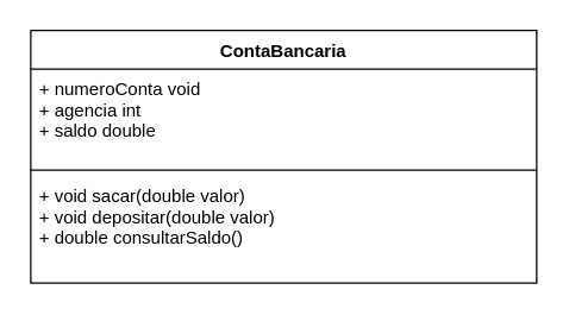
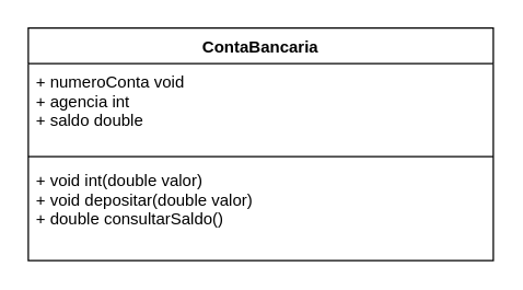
  <mxCell id="0" />
  <mxCell id="1" parent="0" />
  <mxCell id="2" value="ContaBancaria" style="swimlane;fontStyle=1;align=center;verticalAlign=top;childLayout=stackLayout;horizontal=1;startSize=26;horizontalStack=0;resizeParent=1;resizeParentMax=0;resizeLast=0;collapsible=1;marginBottom=0;" vertex="1" parent="1"><mxGeometry x="20" y="20" width="340" height="170" as="geometry" /></mxCell>
  <mxCell id="3" value="+ numeroConta void&#10;+ agencia int&#10;+ saldo double" style="text;strokeColor=none;fillColor=none;align=left;verticalAlign=top;spacingLeft=4;spacingRight=4;overflow=hidden;rotatable=0;points=[[0,0.5],[1,0.5]];portConstraint=eastwest;" vertex="1" parent="2"><mxGeometry y="26" width="340" height="64" as="geometry" /></mxCell>
  <mxCell id="4" value="" style="line;strokeWidth=1;fillColor=none;align=left;verticalAlign=middle;spacingTop=-1;spacingLeft=3;spacingRight=3;rotatable=0;labelPosition=right;points=[];portConstraint=eastwest;strokeColor=inherit;" vertex="1" parent="2"><mxGeometry y="90" width="340" height="8" as="geometry" /></mxCell>
- <mxCell id="5" value="+ void sacar(double valor)&#10;+ void depositar(double valor)&#10;+ double consultarSaldo()" style="text;strokeColor=none;fillColor=none;align=left;verticalAlign=top;spacingLeft=4;spacingRight=4;overflow=hidden;rotatable=0;points=[[0,0.5],[1,0.5]];portConstraint=eastwest;" vertex="1" parent="2"><mxGeometry y="98" width="340" height="72" as="geometry" /></mxCell>
+ <mxCell id="5" value="+ void int(double valor)&#10;+ void depositar(double valor)&#10;+ double consultarSaldo()" style="text;strokeColor=none;fillColor=none;align=left;verticalAlign=top;spacingLeft=4;spacingRight=4;overflow=hidden;rotatable=0;points=[[0,0.5],[1,0.5]];portConstraint=eastwest;" vertex="1" parent="2"><mxGeometry y="98" width="340" height="72" as="geometry" /></mxCell>
